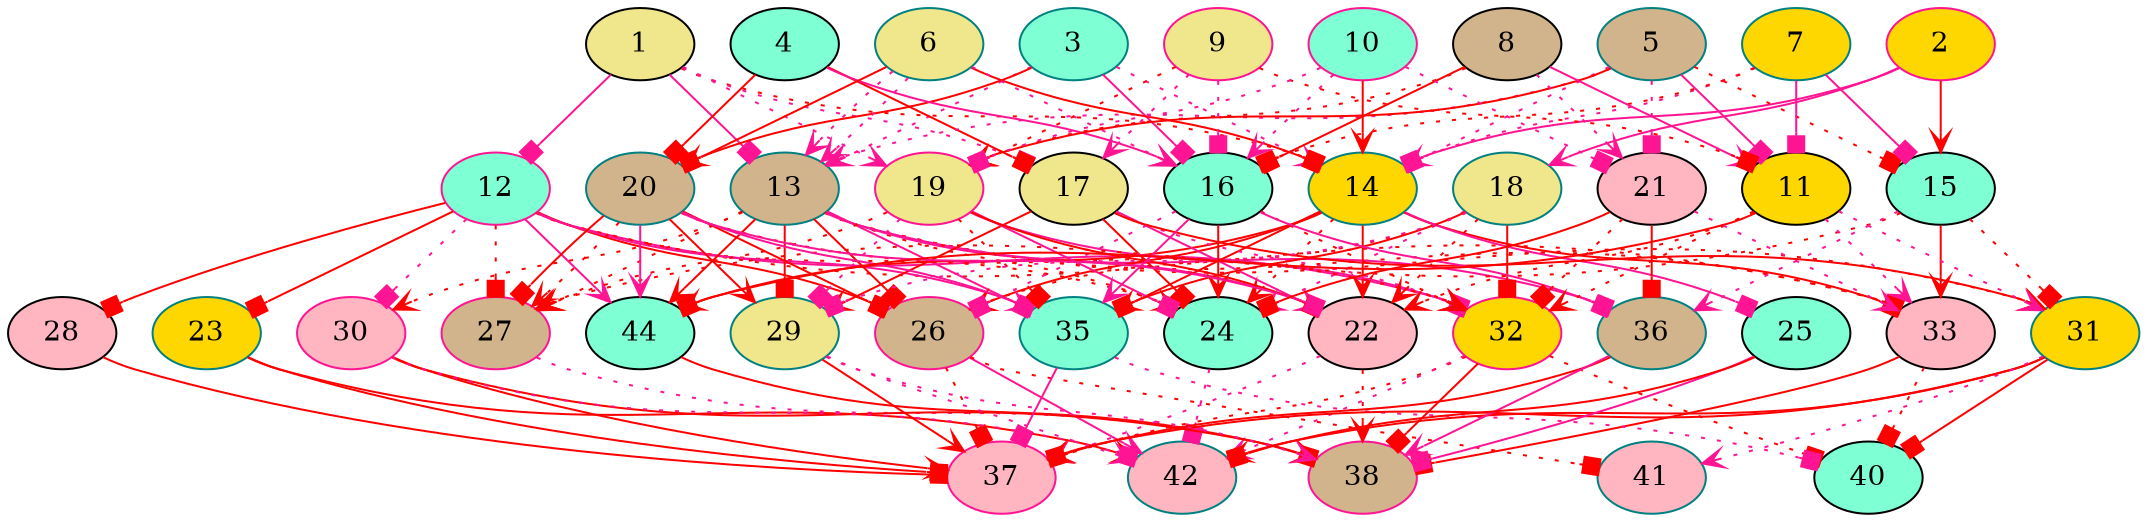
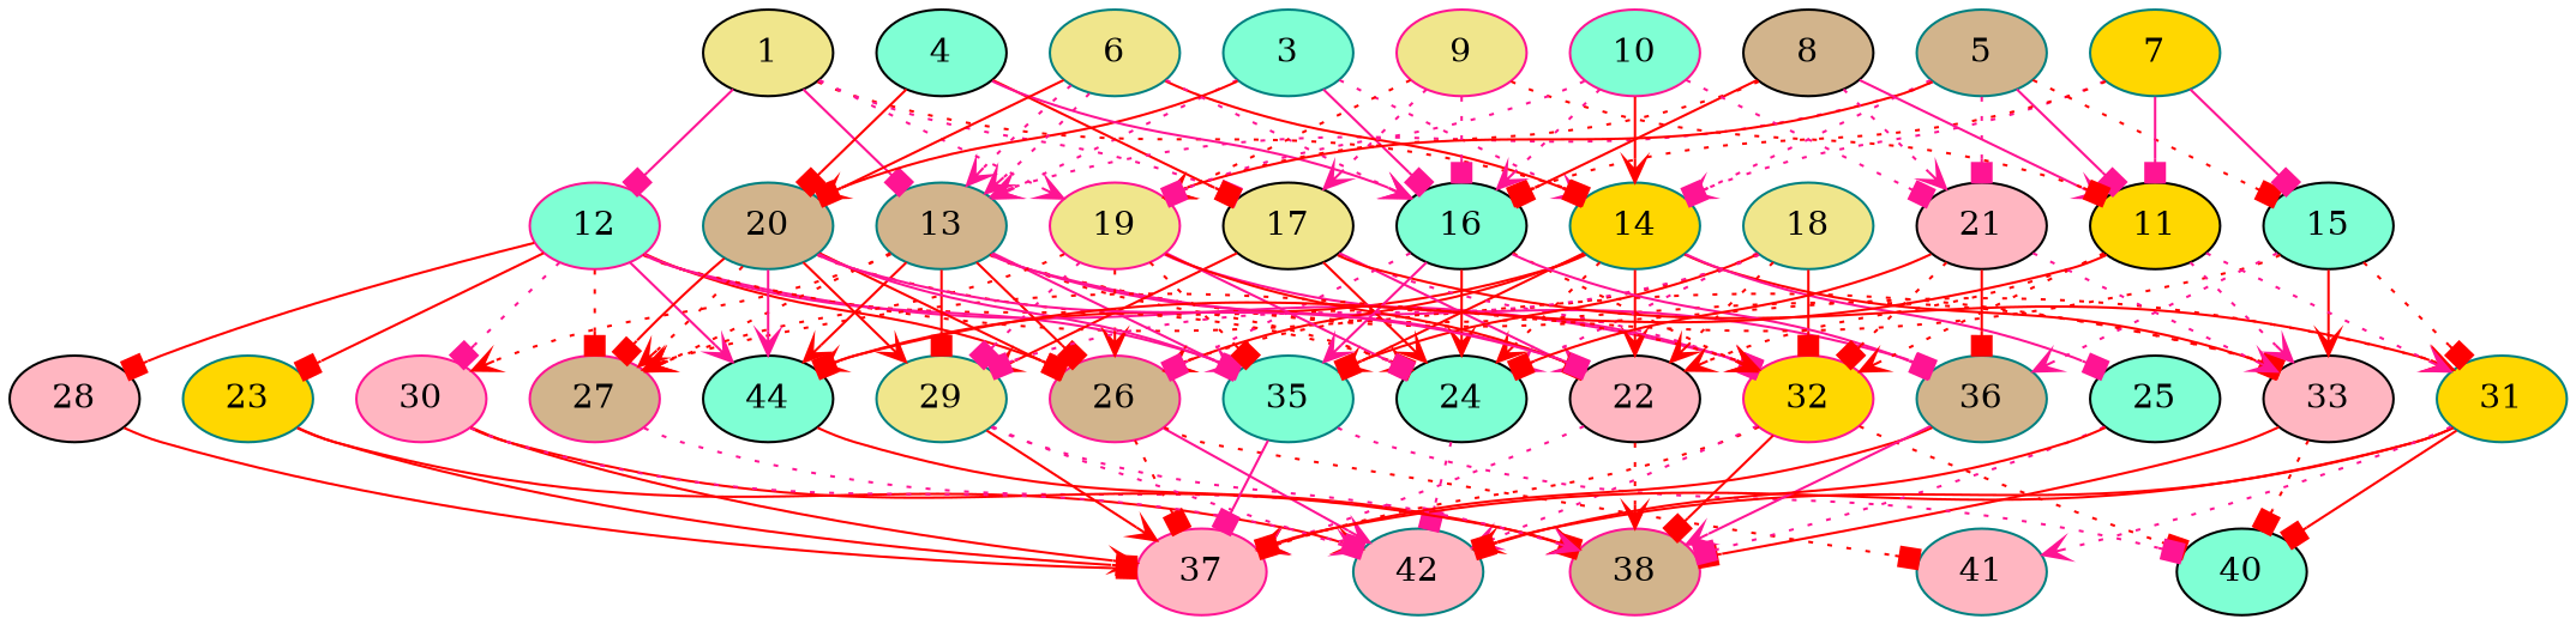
  digraph {
    node [alpha=0.03 color=black fillcolor=aquamarine style=filled]
    edge [arrowhead=box color=red style=solid]
    1 [alpha=0.11 expect_size=5812773553534414848 fillcolor=khaki]
    12 [color=deeppink expect_size=304762048871399424000]
    13 [alpha=0.14 color=teal expect_size=3067385852287942656 fillcolor=tan]
    14 [alpha=0.16 color=teal expect_size=10015831923742054 fillcolor=gold]
    17 [alpha=0.04 expect_size=2122817636214572580864 fillcolor=khaki]
    19 [alpha=0.15 color=deeppink expect_size=5806717600150847488000 fillcolor=khaki]
    32 [alpha=0.16 color=deeppink expect_size=68406732631083976 fillcolor=gold]
    33 [alpha=0.14 expect_size=98523444574814480 fillcolor=lightpink]
    n9 [alpha=0.01 expect_size=1115639802857229647872 label=44]
    23 [alpha=0.00 color=teal expect_size=3551425629489823744 fillcolor=gold]
    24 [alpha=0.17 expect_size=2634389862547334365184]
    26 [alpha=0.15 color=deeppink expect_size=7902163036224844 fillcolor=tan]
    27 [alpha=0.12 color=deeppink expect_size=25330039824785024 fillcolor=tan]
    28 [alpha=0.19 expect_size=357748572801951552 fillcolor=lightpink]
    30 [alpha=0.07 color=deeppink expect_size=7524294859488260096 fillcolor=lightpink]
    35 [alpha=0.15 color=teal expect_size=5833540853680715071488]
    22 [alpha=0.15 expect_size=139917965728491904 fillcolor=lightpink]
    31 [alpha=0.18 color=teal expect_size=26973843588890060 fillcolor=gold]
    29 [alpha=0.13 color=teal expect_size=11371366567998691328 fillcolor=khaki]
    36 [alpha=0.06 color=teal expect_size=33474125132583564 fillcolor=tan]
    25 [alpha=0.06 expect_size=965318432629194752000]
    37 [alpha=0.04 color=deeppink expect_size=2807244309316140032 fillcolor=lightpink]
    38 [alpha=0.01 color=deeppink expect_size=5817752488799652282368 fillcolor=tan]
    42 [color=teal expect_size=3753199750069073477632 fillcolor=lightpink]
    40 [expect_size=78897648504281872]
    41 [alpha=0.17 color=teal expect_size=3908999743710812962816 fillcolor=lightpink]
-   2 [alpha=0.13 color=deeppink expect_size=300299754085878208 fillcolor=gold]
    15 [expect_size=18632957891624470315008]
    18 [alpha=0.04 color=teal expect_size=68120538513408000000 fillcolor=khaki]
    3 [alpha=0.13 color=teal expect_size=822711226404532352]
    16 [alpha=0.08 expect_size=2969837927654179328]
    20 [alpha=0.06 color=teal expect_size=45556944521128176 fillcolor=tan]
    4 [alpha=0.05 expect_size=17825178049599926]
    5 [alpha=0.09 color=teal expect_size=17940810075819999232000 fillcolor=tan]
    11 [alpha=0.07 expect_size=9229652042601600 fillcolor=gold]
    21 [alpha=0.01 expect_size=5828957735335749632 fillcolor=lightpink]
    6 [alpha=0.01 color=teal expect_size=858424208570242432 fillcolor=khaki]
    7 [alpha=0.18 color=teal expect_size=87073351218773056 fillcolor=gold]
    8 [expect_size=15479195185479100 fillcolor=tan]
    9 [alpha=0.02 color=deeppink expect_size=7836597236711146496 fillcolor=khaki]
    10 [alpha=0.04 color=deeppink expect_size=195731965627678752]
    1 -> 12 [color=deeppink]
    1 -> 13 [color=deeppink]
    1 -> 14 [style=dotted]
    1 -> 17 [color=deeppink style=dotted]
    1 -> 19 [arrowhead=vee color=deeppink style=dotted]
    12 -> 32 [color=deeppink]
    12 -> 33 [style=dotted]
    12 -> n9 [arrowhead=vee color=deeppink]
    12 -> 23
    12 -> 24 [arrowhead=vee style=dotted]
    12 -> 26
    12 -> 27 [style=dotted]
    12 -> 28
    12 -> 30 [color=deeppink style=dotted]
    12 -> 35 [color=deeppink]
    13 -> 33 [style=dotted]
    13 -> n9 [arrowhead=vee]
    13 -> 24 [style=dotted]
    13 -> 26
    13 -> 27 [arrowhead=vee style=dotted]
    13 -> 30 [arrowhead=vee style=dotted]
    13 -> 35 [color=deeppink]
    13 -> 22 [arrowhead=vee color=deeppink]
    13 -> 31 [arrowhead=vee style=dotted]
    13 -> 29
    13 -> 36 [color=deeppink]
    14 -> 33
    14 -> n9 [arrowhead=vee]
    14 -> 24 [arrowhead=vee style=dotted]
    14 -> 26 [arrowhead=vee]
    14 -> 35 [arrowhead=vee]
    14 -> 22 [arrowhead=vee]
    14 -> 25 [color=deeppink]
    17 -> 32 [arrowhead=vee color=deeppink style=dotted]
-   17 -> 24
+   17 -> 24 [arrowhead=vee]
    17 -> 22 [arrowhead=vee color=deeppink]
    17 -> 31 [arrowhead=vee]
    17 -> 29 [arrowhead=vee]
    19 -> 32 [color=deeppink]
    19 -> 24 [color=deeppink]
+   19 -> 26 [arrowhead=vee style=dotted]
    19 -> 27 [arrowhead=vee style=dotted]
    19 -> 35 [style=dotted]
    19 -> 22
    19 -> 29 [color=deeppink style=dotted]
    32 -> 37 [arrowhead=vee style=dotted]
    32 -> 38
    32 -> 42 [arrowhead=vee color=deeppink style=dotted]
    32 -> 40 [style=dotted]
    33 -> 38
    33 -> 40 [style=dotted]
    n9 -> 38
    23 -> 37
    23 -> 42 [arrowhead=vee]
    24 -> 42 [color=deeppink style=dotted]
    26 -> 37 [style=dotted]
    26 -> 42 [arrowhead=vee color=deeppink]
    26 -> 41 [style=dotted]
    27 -> 38 [arrowhead=vee color=deeppink style=dotted]
    28 -> 37
    30 -> 37 [arrowhead=vee]
    30 -> 38 [arrowhead=vee]
    30 -> 42 [color=deeppink style=dotted]
    35 -> 37 [color=deeppink]
    35 -> 40 [color=deeppink style=dotted]
    22 -> 37 [arrowhead=vee color=deeppink style=dotted]
    22 -> 38 [arrowhead=vee style=dotted]
    31 -> 37 [arrowhead=vee]
    31 -> 42 [arrowhead=vee]
    31 -> 40
    31 -> 41 [arrowhead=vee color=deeppink style=dotted]
    29 -> 37 [arrowhead=vee]
    29 -> 38 [arrowhead=vee color=deeppink style=dotted]
    29 -> 42 [arrowhead=vee color=deeppink style=dotted]
    36 -> 37
    36 -> 38 [arrowhead=vee color=deeppink]
-   25 -> 38 [color=deeppink]
+   25 -> 38 [color=deeppink style=dotted]
    25 -> 42
-   2 -> 14 [color=deeppink]
-   2 -> 15 [arrowhead=vee]
-   2 -> 18 [arrowhead=vee color=deeppink]
    15 -> 33 [arrowhead=vee]
    15 -> 27 [arrowhead=vee style=dotted]
    15 -> 31 [style=dotted]
    15 -> 36 [arrowhead=vee color=deeppink style=dotted]
    18 -> 32
    18 -> 24 [arrowhead=vee color=deeppink style=dotted]
    18 -> 26 [arrowhead=vee style=dotted]
    18 -> 35
    18 -> 22 [arrowhead=vee style=dotted]
    18 -> 29 [color=deeppink style=dotted]
    3 -> 13 [arrowhead=vee color=deeppink style=dotted]
    3 -> 14 [arrowhead=vee color=deeppink style=dotted]
    3 -> 16 [color=deeppink]
    3 -> 20
    16 -> 32 [arrowhead=vee style=dotted]
    16 -> 24 [arrowhead=vee]
    16 -> 26 [color=deeppink style=dotted]
    16 -> 35 [arrowhead=vee color=deeppink]
    16 -> 36 [color=deeppink]
    20 -> 32 [arrowhead=vee style=dotted]
    20 -> n9 [arrowhead=vee color=deeppink]
    20 -> 26
    20 -> 27
    20 -> 27 [arrowhead=vee style=dotted]
    20 -> 35 [arrowhead=vee color=deeppink]
    20 -> 22 [color=deeppink]
    20 -> 29 [arrowhead=vee]
    4 -> 17
    4 -> 16 [arrowhead=vee color=deeppink]
    4 -> 20
    5 -> 13 [arrowhead=vee color=deeppink style=dotted]
    5 -> 14 [arrowhead=vee color=deeppink style=dotted]
    5 -> 19 [arrowhead=vee]
    5 -> 15 [style=dotted]
    5 -> 11 [color=deeppink]
    5 -> 21 [color=deeppink style=dotted]
    11 -> 32 [arrowhead=vee style=dotted]
    11 -> 33 [arrowhead=vee color=deeppink style=dotted]
    11 -> n9
    11 -> 22 [arrowhead=vee style=dotted]
    11 -> 31 [arrowhead=vee color=deeppink style=dotted]
    21 -> 32 [style=dotted]
    21 -> 33 [arrowhead=vee color=deeppink style=dotted]
    21 -> 24
    21 -> 36
    6 -> 13 [arrowhead=vee color=deeppink style=dotted]
    6 -> 13 [arrowhead=vee color=deeppink style=dotted]
    6 -> 14
    6 -> 16 [arrowhead=vee color=deeppink style=dotted]
    6 -> 20 [arrowhead=vee]
    7 -> 14 [color=deeppink style=dotted]
    7 -> 15 [color=deeppink]
    7 -> 16 [style=dotted]
    7 -> 11 [color=deeppink]
    8 -> 19 [arrowhead=vee style=dotted]
    8 -> 16
    8 -> 11 [arrowhead=vee color=deeppink]
    8 -> 21 [arrowhead=vee color=deeppink style=dotted]
    9 -> 17 [arrowhead=vee color=deeppink style=dotted]
    9 -> 19 [arrowhead=vee style=dotted]
    9 -> 16 [color=deeppink style=dotted]
    9 -> 11 [style=dotted]
    10 -> 14 [arrowhead=vee]
    10 -> 19 [color=deeppink style=dotted]
    10 -> 16 [arrowhead=vee color=deeppink style=dotted]
    10 -> 21 [color=deeppink style=dotted]
  }
